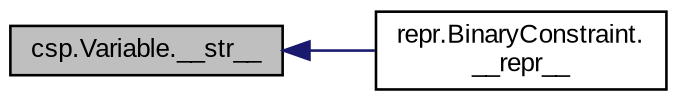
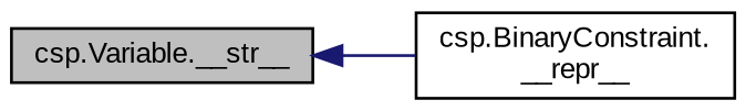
  digraph {
    rankdir=LR
    fontname="Liberation Sans"
    node [color=black fontname="Liberation Sans" fontsize=10 shape=record style=filled]
    n1 [fillcolor=grey75 fontcolor=black height=0.2 label="csp.Variable.__str__" width=0.4]
-   n2 [fillcolor=white height=0.2 label="repr.BinaryConstraint.\l__repr__" width=0.4]
+   n2 [fillcolor=white height=0.2 label="csp.BinaryConstraint.\l__repr__" width=0.4]
    n1 -> n2 [color=midnightblue dir=back fontname="Liberation Sans" fontsize=10 labelfontname=Helvetica labelfontsize=10 style=solid]
  }
